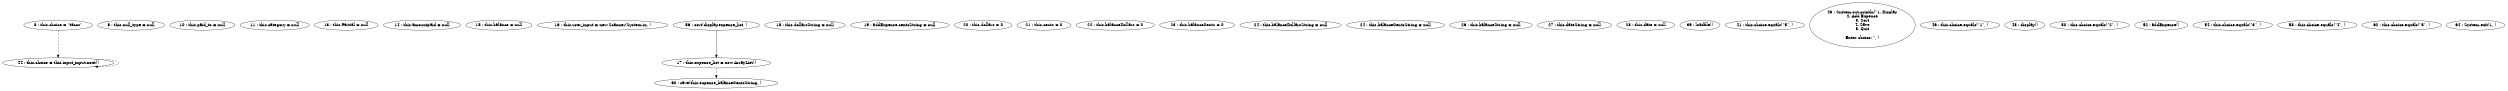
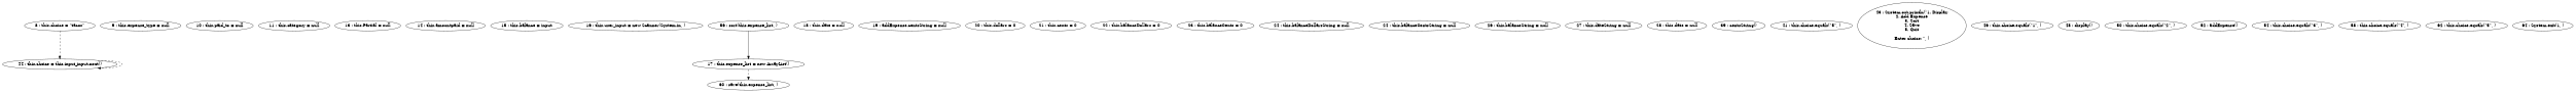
  digraph {
    edge [style=dashed]
    n1 [label="44 : this.choice = this.input_input.next()"]
    "8 : this.choice = \"tacos\""
-   "9 : this.expense_type = null" [label="9 : this.null_type = null"]
+   "9 : this.expense_type = null"
    "10 : this.paid_to = null"
    "11 : this.category = null"
    "13 : this.Partial = null"
    "14 : this.amountpaid = null"
-   "15 : this.balance = null"
+   "15 : this.balance = null" [label="15 : this.balance = input"]
    "16 : this.user_input = new Scanner(System.in, )"
    "17 : this.expense_list = new ArrayList()"
-   "60 : save(this.expense_list, )" [label="60 : save(this.expense_balanceCentsString, )"]
-   "56 : sort(this.expense_list, )" [label="56 : sort(display.expense_list, )"]
-   "18 : this.dollarsString = null"
+   "60 : save(this.expense_list, )"
+   "56 : sort(this.expense_list, )"
+   "18 : this.dollarsString = null" [label="18 : this.date = null"]
    n14 [label="19 : addExpense.centsString = null"]
    "20 : this.dollars = 0"
    "21 : this.cents = 0"
    "22 : this.balanceDollars = 0"
    "23 : this.balanceCents = 0"
    "24 : this.balanceDollarsString = null"
    n20 [label="24 : this.balanceCentsString = null"]
    "26 : this.balanceString = null"
    "27 : this.dateString = null"
    "28 : this.date = null"
-   "39 : loadfile()"
+   "39 : loadfile()" [label="39 : centsString()"]
    "41 : this.choice.equals(\"5\", )"
    "43 : System.out.println(\"1. Display\n2. Add Expense\n3. Sort\n4. Save\n5. Quit\n\nEnter choice: \", )"
    "46 : this.choice.equals(\"1\", )"
    "48 : display()"
    "50 : this.choice.equals(\"2\", )"
    "52 : addExpense()"
    "54 : this.choice.equals(\"3\", )"
    "58 : this.choice.equals(\"4\", )"
    "62 : this.choice.equals(\"5\", )"
    "64 : System.exit(1, )"
    n1 -> n1
    "8 : this.choice = \"tacos\"" -> n1
    "17 : this.expense_list = new ArrayList()" -> "60 : save(this.expense_list, )"
    "56 : sort(this.expense_list, )" -> "17 : this.expense_list = new ArrayList()" [style=""]
  }
